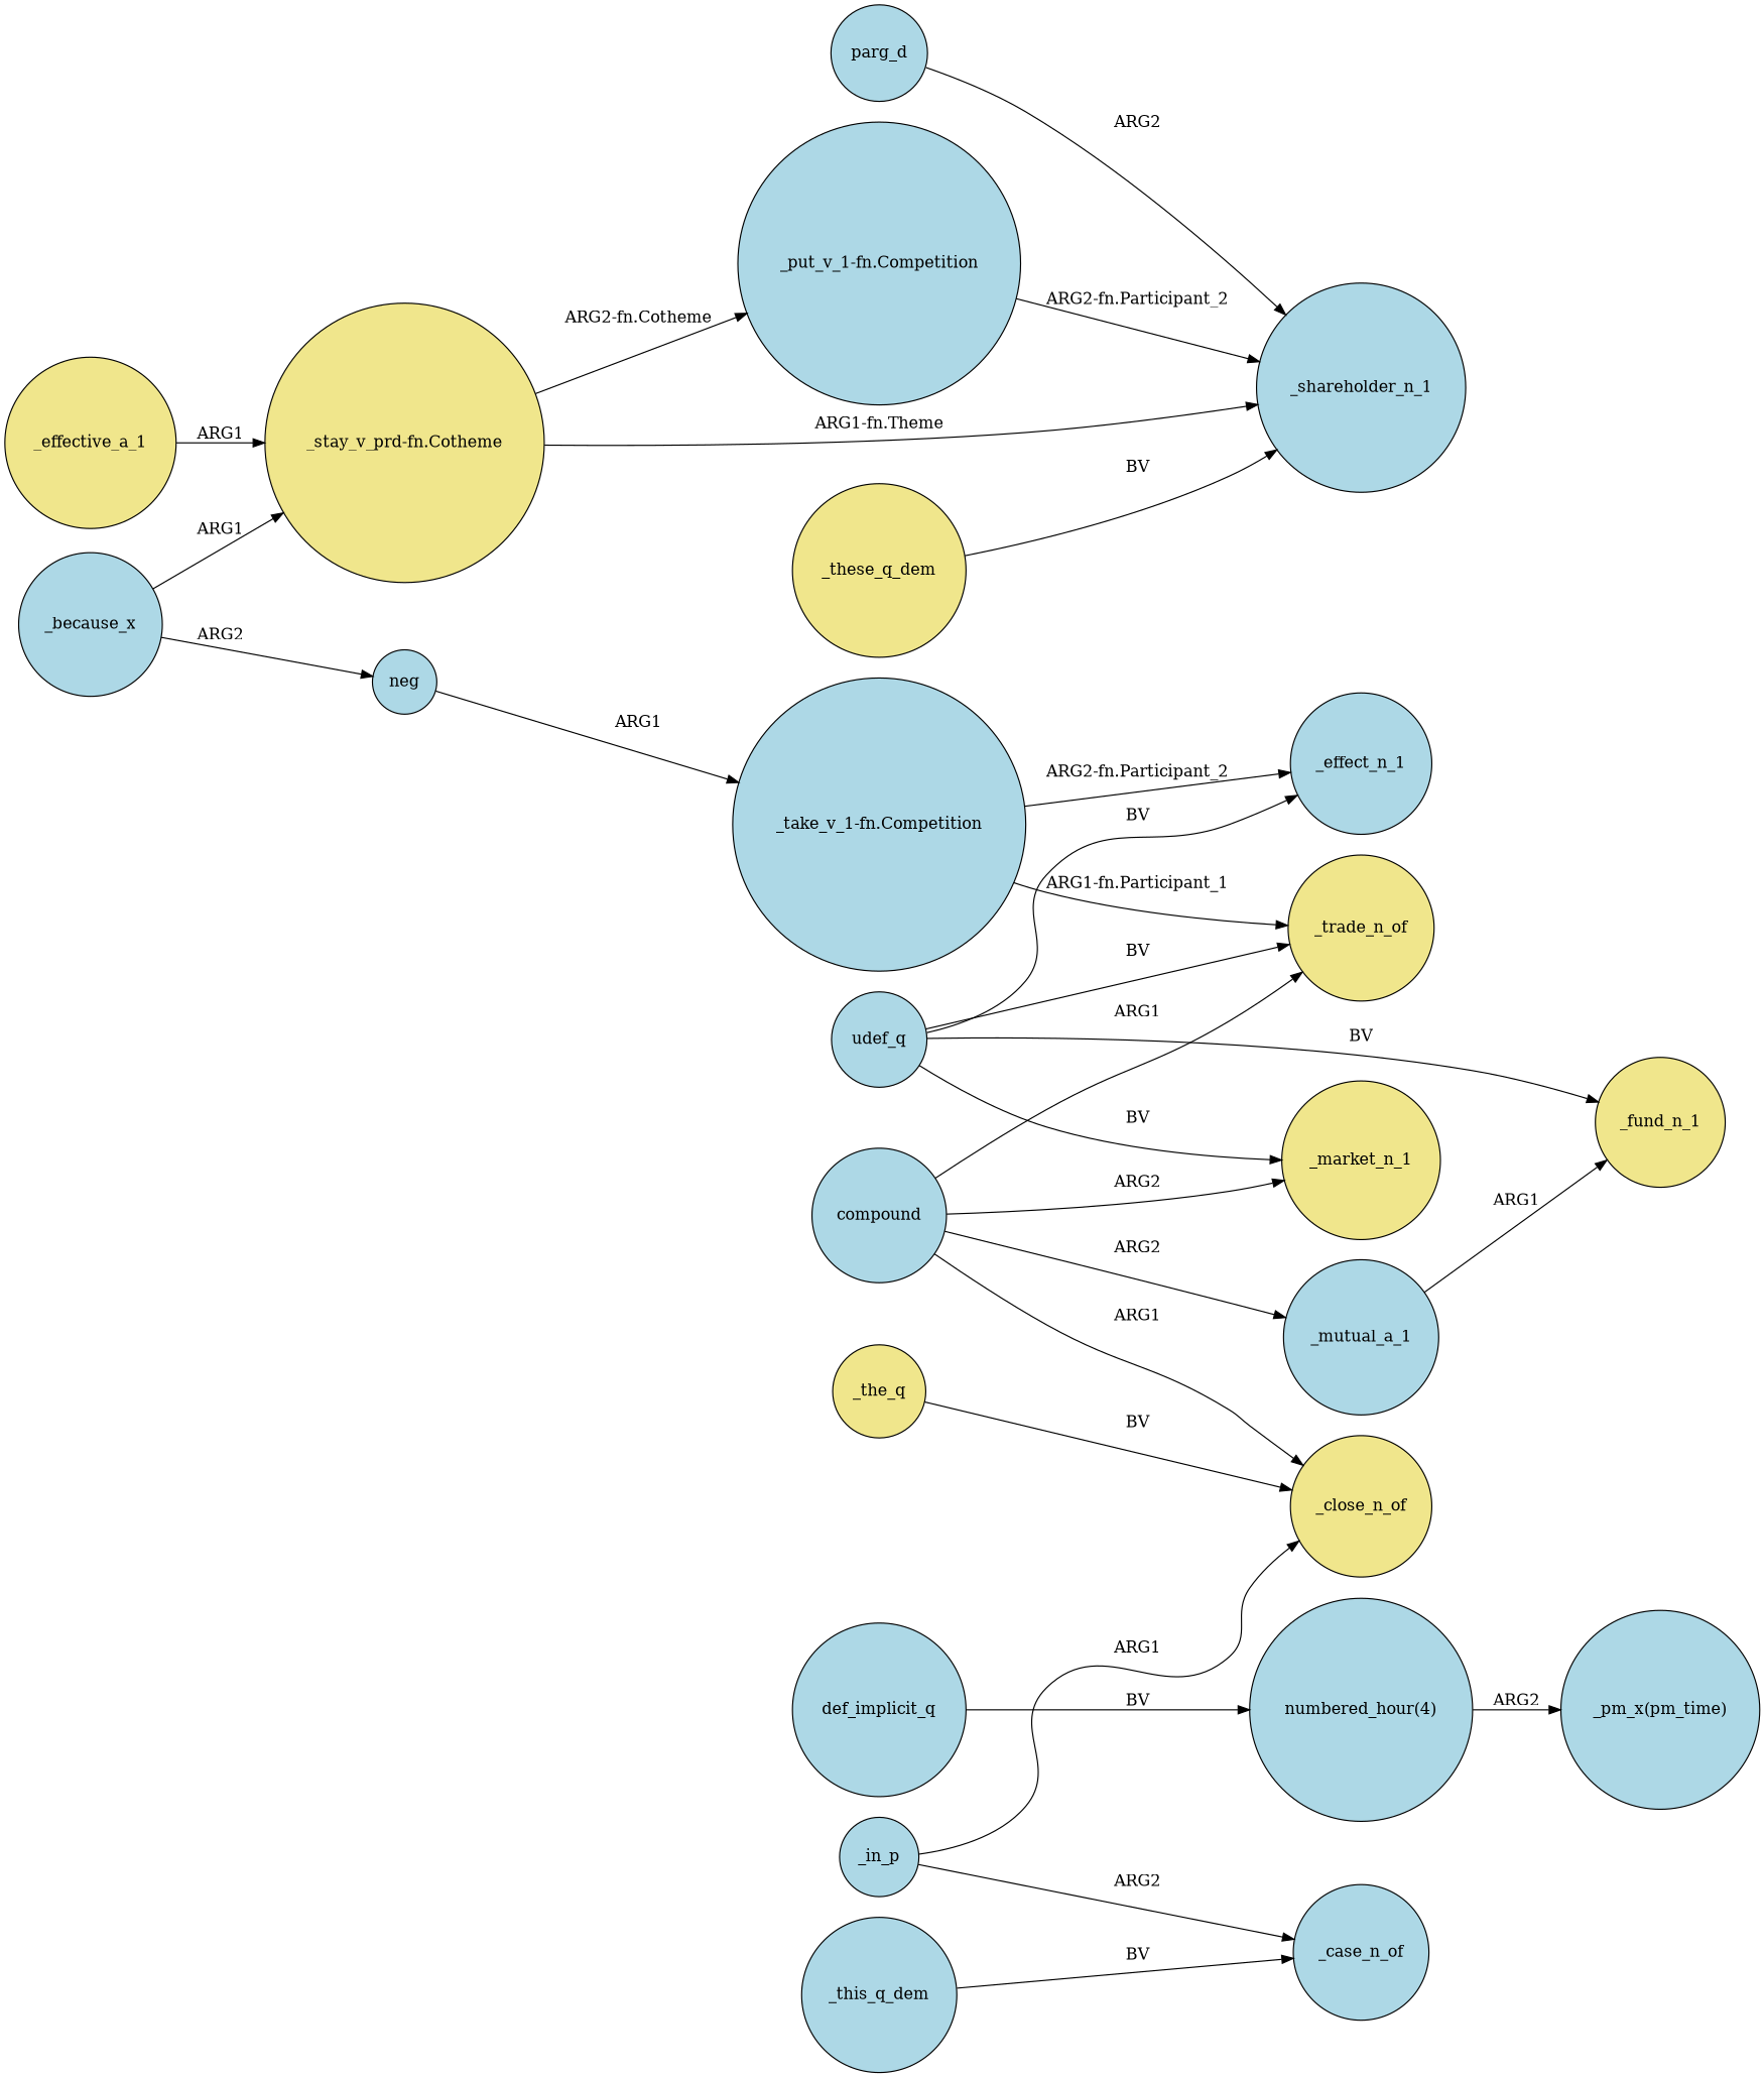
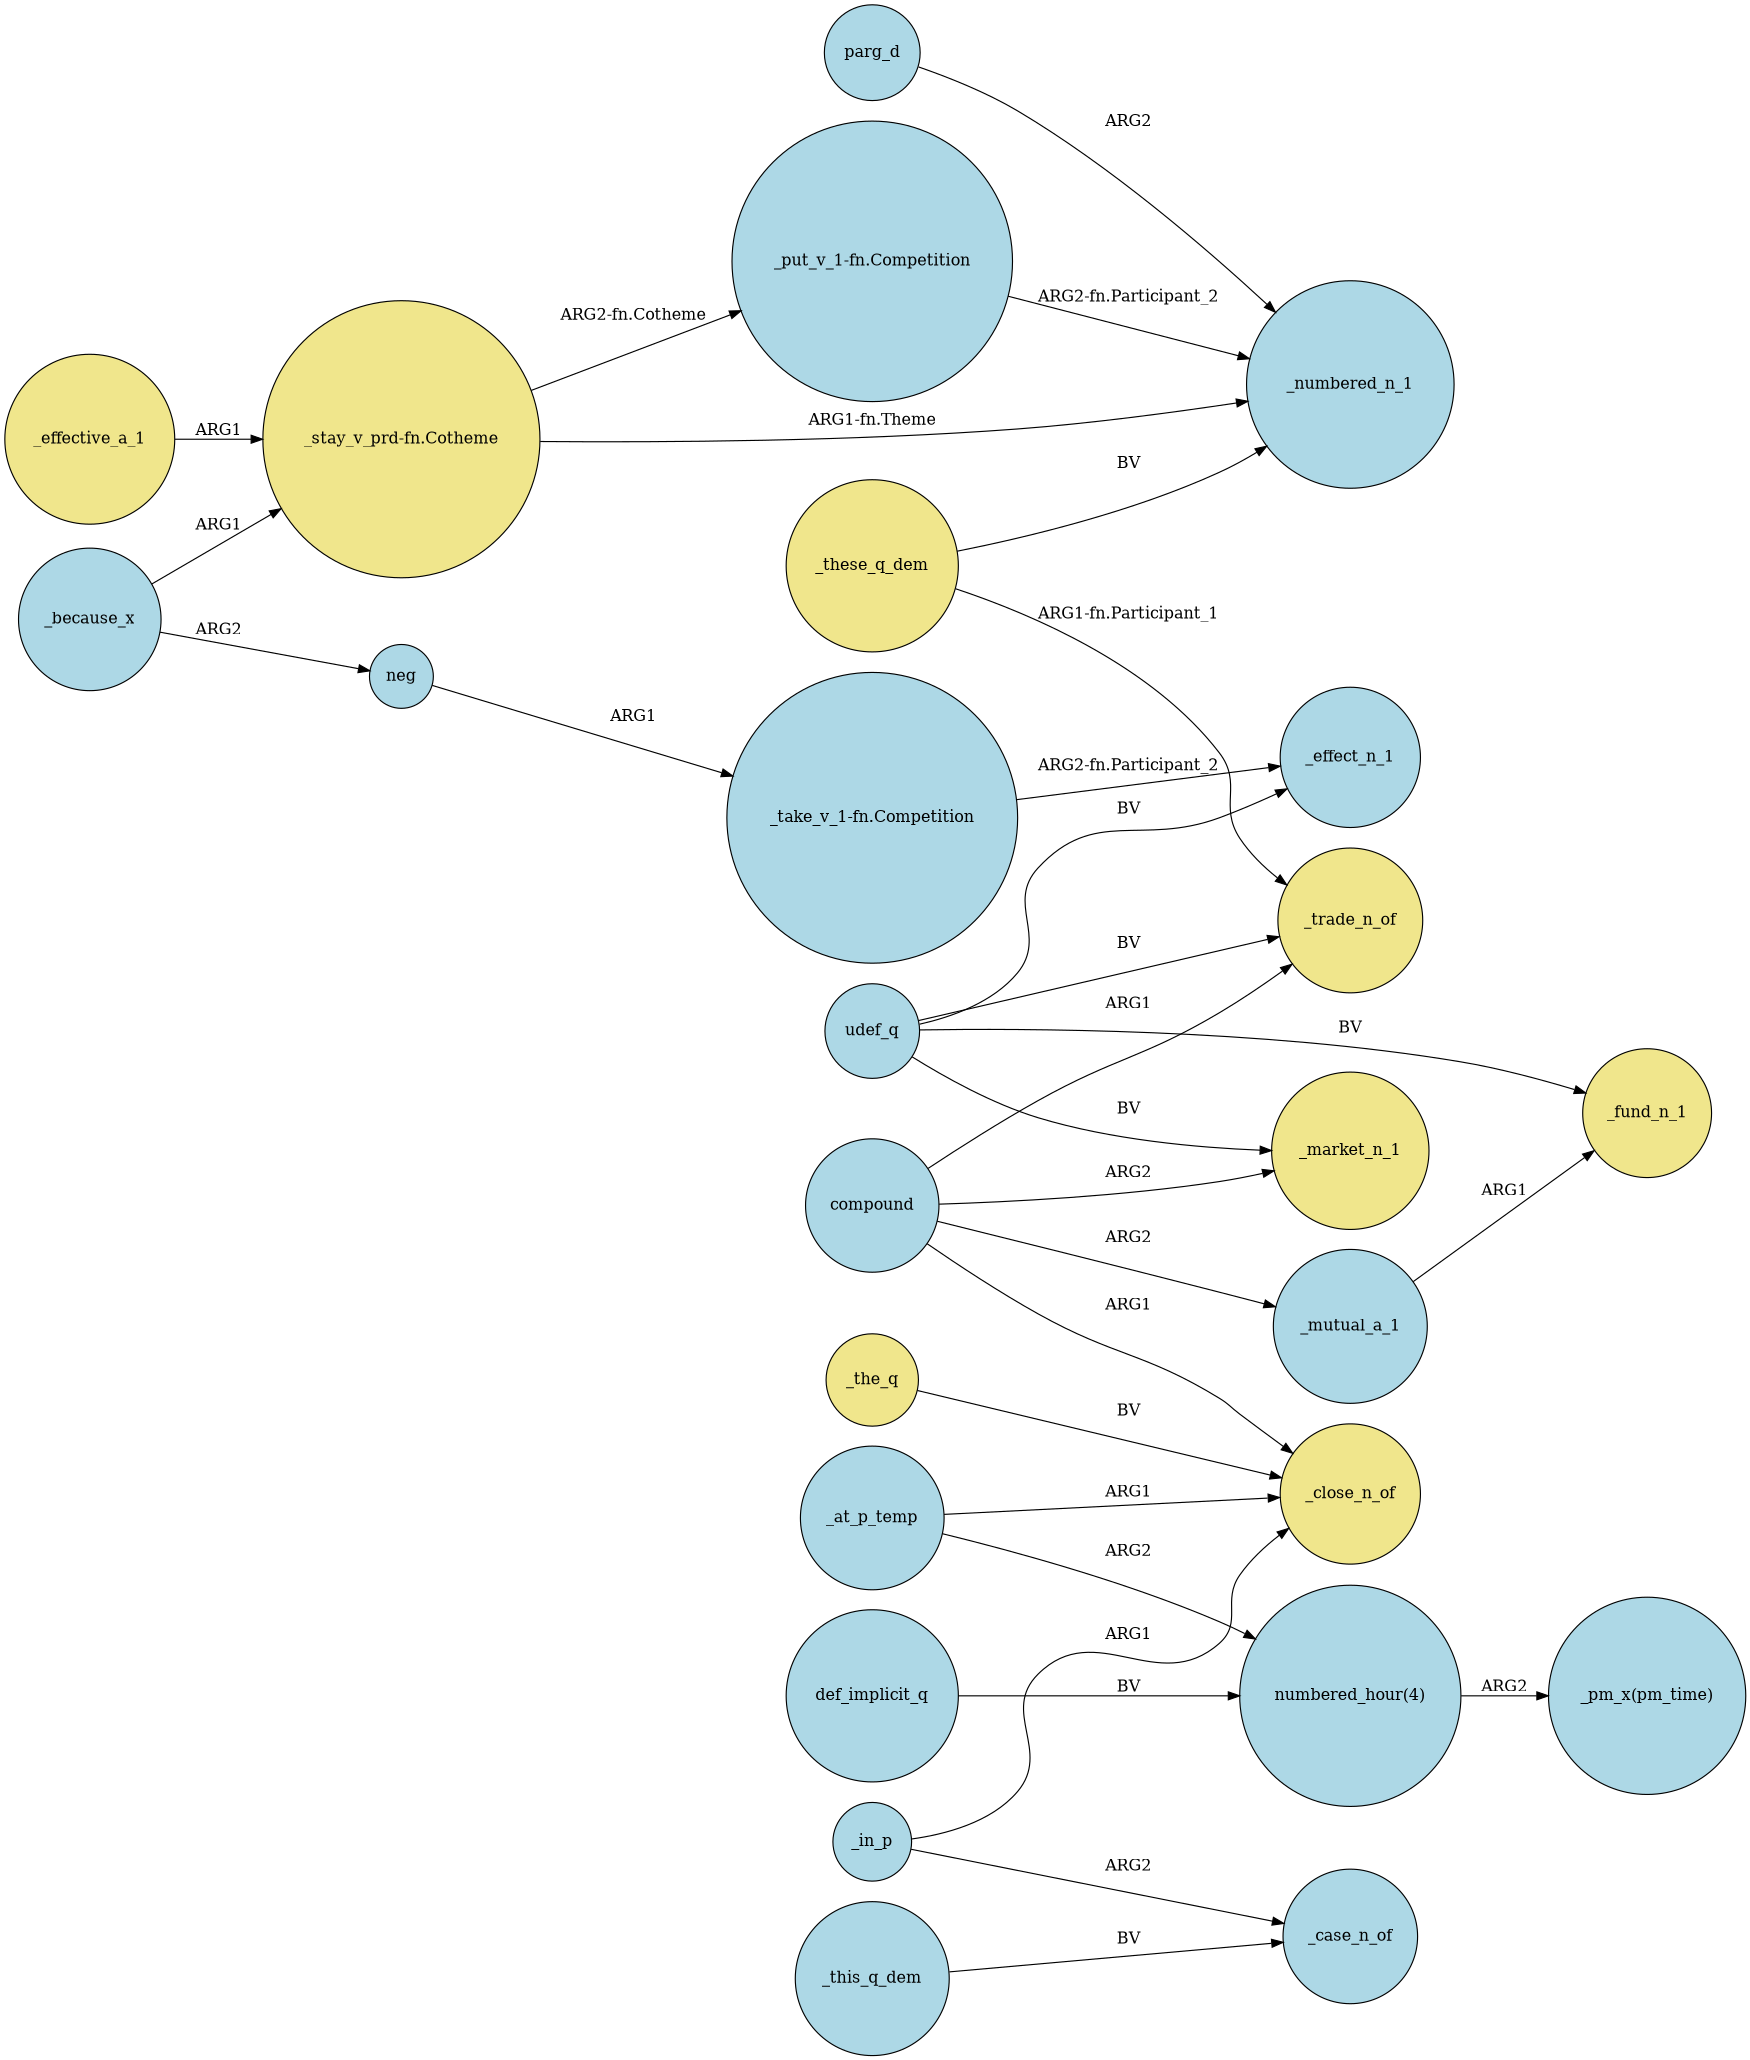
  digraph {
    rankdir=LR
    node [fillcolor=lightblue shape=circle style=filled]
    parg_d
-   _shareholder_n_1
+   _shareholder_n_1 [label=_numbered_n_1]
    "_put_v_1-fn.Competition"
    neg
    "_take_v_1-fn.Competition"
    _effect_n_1
    _trade_n_of [fillcolor=khaki]
    compound
    _market_n_1 [fillcolor=khaki]
    _close_n_of [fillcolor=khaki]
    _mutual_a_1
    _fund_n_1 [fillcolor=khaki]
    udef_q
    _this_q_dem
    _case_n_of
    _in_p
    "_stay_v_prd-fn.Cotheme" [fillcolor=khaki]
    _because_x
    def_implicit_q
    "numbered_hour(4)"
    "_pm_x(pm_time)"
    _effective_a_1 [fillcolor=khaki]
+   _at_p_temp
    _these_q_dem [fillcolor=khaki]
    _the_q [fillcolor=khaki]
    parg_d -> _shareholder_n_1 [label=ARG2]
    "_put_v_1-fn.Competition" -> _shareholder_n_1 [label="ARG2-fn.Participant_2"]
    neg -> "_take_v_1-fn.Competition" [label=ARG1]
    "_take_v_1-fn.Competition" -> _effect_n_1 [label="ARG2-fn.Participant_2"]
-   "_take_v_1-fn.Competition" -> _trade_n_of [label="ARG1-fn.Participant_1"]
+   _these_q_dem -> _trade_n_of [label="ARG1-fn.Participant_1"]
    compound -> _trade_n_of [label=ARG1]
    compound -> _market_n_1 [label=ARG2]
    compound -> _close_n_of [label=ARG1]
    compound -> _mutual_a_1 [label=ARG2]
    _mutual_a_1 -> _fund_n_1 [label=ARG1]
    udef_q -> _effect_n_1 [label=BV]
    udef_q -> _trade_n_of [label=BV]
    udef_q -> _market_n_1 [label=BV]
    udef_q -> _fund_n_1 [label=BV]
    _this_q_dem -> _case_n_of [label=BV]
    _in_p -> _close_n_of [label=ARG1]
    _in_p -> _case_n_of [label=ARG2]
    "_stay_v_prd-fn.Cotheme" -> _shareholder_n_1 [label="ARG1-fn.Theme"]
    "_stay_v_prd-fn.Cotheme" -> "_put_v_1-fn.Competition" [label="ARG2-fn.Cotheme"]
    _because_x -> neg [label=ARG2]
    _because_x -> "_stay_v_prd-fn.Cotheme" [label=ARG1]
    def_implicit_q -> "numbered_hour(4)" [label=BV]
    "numbered_hour(4)" -> "_pm_x(pm_time)" [label=ARG2]
    _effective_a_1 -> "_stay_v_prd-fn.Cotheme" [label=ARG1]
+   _at_p_temp -> _close_n_of [label=ARG1]
+   _at_p_temp -> "numbered_hour(4)" [label=ARG2]
    _these_q_dem -> _shareholder_n_1 [label=BV]
    _the_q -> _close_n_of [label=BV]
  }
